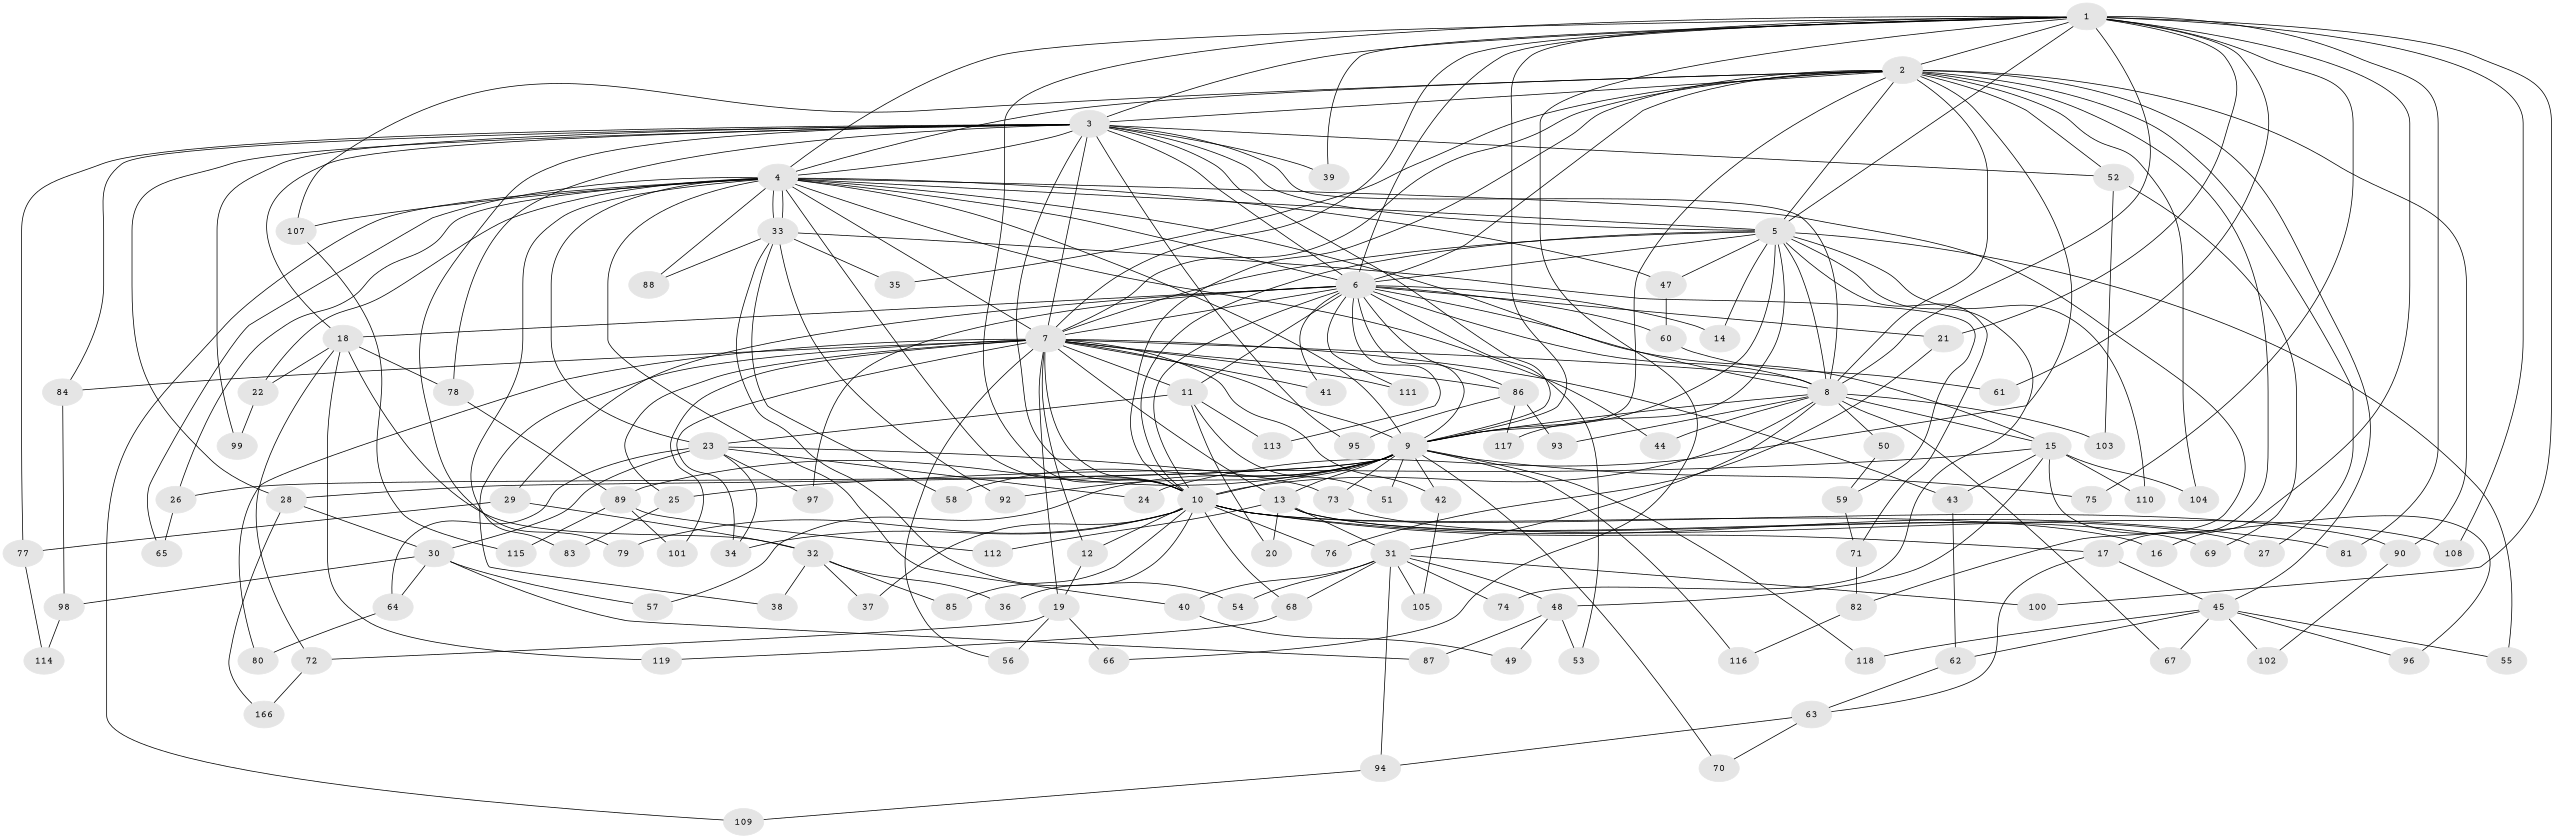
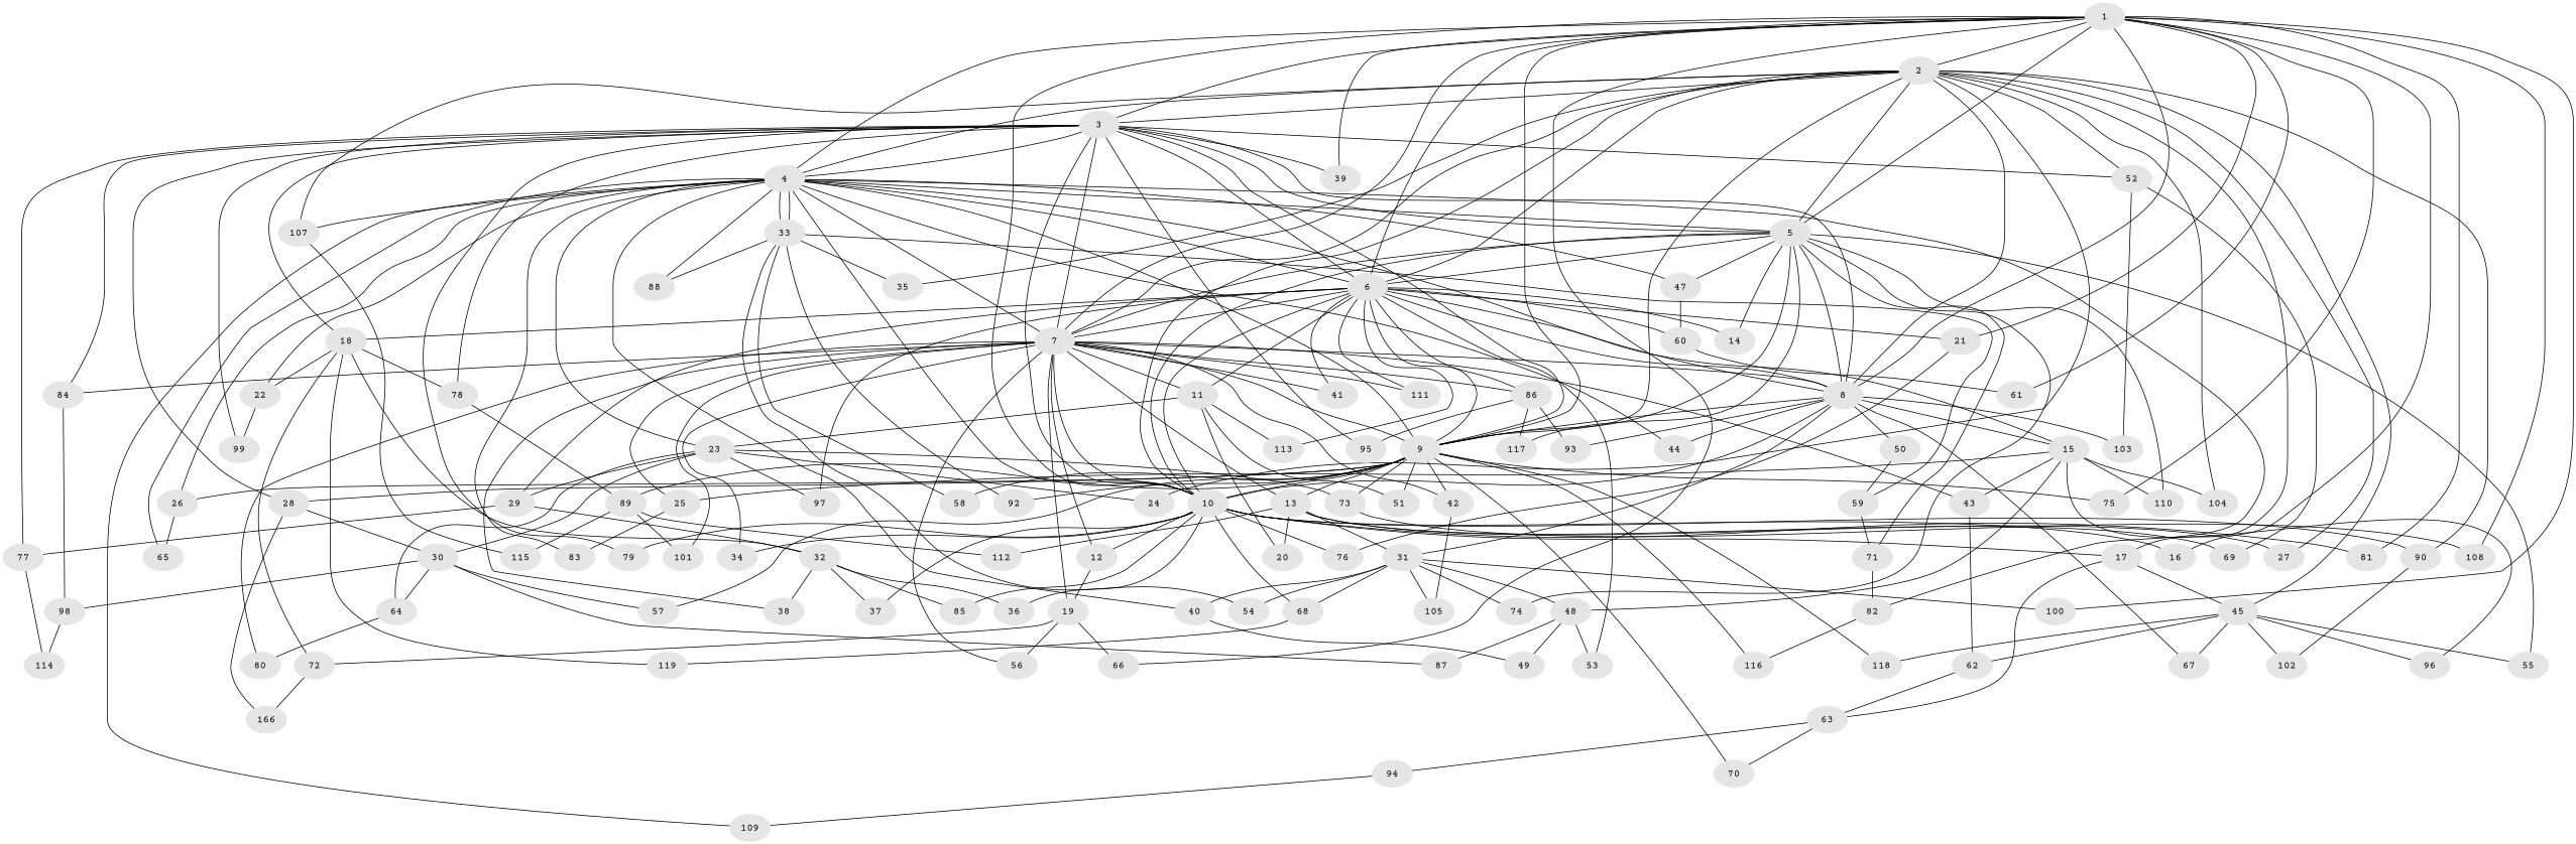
  graph {
    fontname="Courier Prime"
    node [color=gray90 fontname="Courier Prime" style=filled]
    edge [fontname="Courier Prime"]
    1
    2
    3
    4
    5
    6
    7
    8
    9
    10
    16
    21
    39
    61
    66
    75
    81
    100
    108
    17
    24
    27
    35
    45
    52
    90
    104
    107
    18
    28
    77
    78
    79
    84
    95
    99
    22
    23
    26
    33
    40
    44
    47
    65
    82
    83
    88
    109
    14
    55
    71
    74
    110
    117
    11
    15
    29
    41
    53
    60
    86
    97
    111
    113
    12
    13
    19
    25
    34
    38
    42
    43
    56
    80
    101
    31
    50
    67
    93
    103
    51
    57
    58
    70
    73
    89
    92
    116
    118
    36
    37
    68
    76
    85
    63
    96
    62
    102
    69
    115
    32
    72
    119
    30
    n105 [label=166]
    114
    98
    64
    54
    59
    49
    20
    48
    112
    105
    94
    87
    1 -- 2
    1 -- 3
    1 -- 4
    1 -- 5
    1 -- 6
    1 -- 7
    1 -- 8
    1 -- 9
    1 -- 10
    1 -- 16
    1 -- 21
    1 -- 39
    1 -- 61
    1 -- 66
    1 -- 75
    1 -- 81
    1 -- 100
    1 -- 108
    2 -- 3
    2 -- 4
    2 -- 5
    2 -- 6
    2 -- 7
    2 -- 8
    2 -- 9
    2 -- 10
    2 -- 17
    2 -- 24
    2 -- 27
    2 -- 35
    2 -- 45
    2 -- 52
    2 -- 90
    2 -- 104
    2 -- 107
    3 -- 4
    3 -- 5
    3 -- 6
    3 -- 7
    3 -- 8
    3 -- 9
    3 -- 10
    3 -- 39
    3 -- 52
    3 -- 18
    3 -- 28
    3 -- 77
    3 -- 78
    3 -- 79
    3 -- 84
    3 -- 95
    3 -- 99
    4 -- 5
    4 -- 6
    4 -- 7
    4 -- 8
    4 -- 9
    4 -- 10
    4 -- 107
    4 -- 22
    4 -- 23
    4 -- 26
    4 -- 33
    4 -- 33
    4 -- 40
    4 -- 44
    4 -- 47
    4 -- 65
    4 -- 82
    4 -- 83
    4 -- 88
    4 -- 109
    5 -- 6
    5 -- 7
    5 -- 8
    5 -- 9
    5 -- 10
    5 -- 47
    5 -- 14
    5 -- 55
    5 -- 71
    5 -- 74
    5 -- 110
    5 -- 117
    6 -- 7
    6 -- 8
    6 -- 9
    6 -- 10
    6 -- 21
    6 -- 18
    6 -- 14
    6 -- 11
    6 -- 15
    6 -- 29
    6 -- 41
    6 -- 53
    6 -- 60
    6 -- 86
    6 -- 97
    6 -- 111
    6 -- 113
    7 -- 8
    7 -- 9
    7 -- 10
    7 -- 84
    7 -- 11
    7 -- 41
    7 -- 86
    7 -- 111
    7 -- 12
    7 -- 13
    7 -- 19
    7 -- 25
    7 -- 34
    7 -- 38
    7 -- 42
    7 -- 43
    7 -- 56
    7 -- 80
    7 -- 101
    8 -- 9
    8 -- 10
    8 -- 44
    8 -- 15
    8 -- 31
    8 -- 50
    8 -- 67
    8 -- 93
    8 -- 103
    9 -- 10
    9 -- 75
    9 -- 28
    9 -- 26
    9 -- 13
    9 -- 42
    9 -- 51
    9 -- 57
    9 -- 58
    9 -- 70
    9 -- 73
    9 -- 89
    9 -- 92
    9 -- 116
    9 -- 118
    10 -- 16
    10 -- 81
    10 -- 17
    10 -- 90
    10 -- 79
    10 -- 12
    10 -- 34
    10 -- 36
    10 -- 37
    10 -- 68
    10 -- 76
    10 -- 85
    21 -- 76
    17 -- 45
    17 -- 63
    45 -- 55
    45 -- 67
    45 -- 118
    45 -- 96
    45 -- 62
    45 -- 102
    52 -- 103
    52 -- 69
    90 -- 102
    107 -- 115
    18 -- 78
    18 -- 22
    18 -- 32
    18 -- 72
    18 -- 119
    28 -- 30
    28 -- n105
    77 -- 114
    78 -- 89
    84 -- 98
    22 -- 99
    23 -- 24
-   23 -- 34
+   23 -- 29
    23 -- 97
    23 -- 73
    23 -- 30
    23 -- 64
    26 -- 65
    33 -- 35
    33 -- 88
    33 -- 58
    33 -- 92
    33 -- 54
    33 -- 59
    40 -- 49
    47 -- 60
    82 -- 116
    71 -- 82
    11 -- 23
    11 -- 113
    11 -- 51
    11 -- 20
    15 -- 104
    15 -- 110
    15 -- 25
    15 -- 43
    15 -- 96
    15 -- 48
    29 -- 77
    29 -- 32
    60 -- 61
    86 -- 95
    86 -- 117
    86 -- 93
    12 -- 19
    13 -- 27
    13 -- 31
    13 -- 69
    13 -- 20
    13 -- 112
    19 -- 66
    19 -- 56
    19 -- 72
    25 -- 83
    42 -- 105
    43 -- 62
    31 -- 100
    31 -- 40
    31 -- 74
    31 -- 68
    31 -- 54
    31 -- 48
    31 -- 105
-   31 -- 94
    50 -- 59
    73 -- 108
    89 -- 101
    89 -- 115
    89 -- 112
    68 -- 119
    63 -- 70
    63 -- 94
    62 -- 63
    32 -- 38
    32 -- 36
    32 -- 37
    32 -- 85
    72 -- n105
    30 -- 57
    30 -- 98
    30 -- 64
    30 -- 87
    98 -- 114
    64 -- 80
    59 -- 71
    48 -- 53
    48 -- 49
    48 -- 87
    94 -- 109
  }
